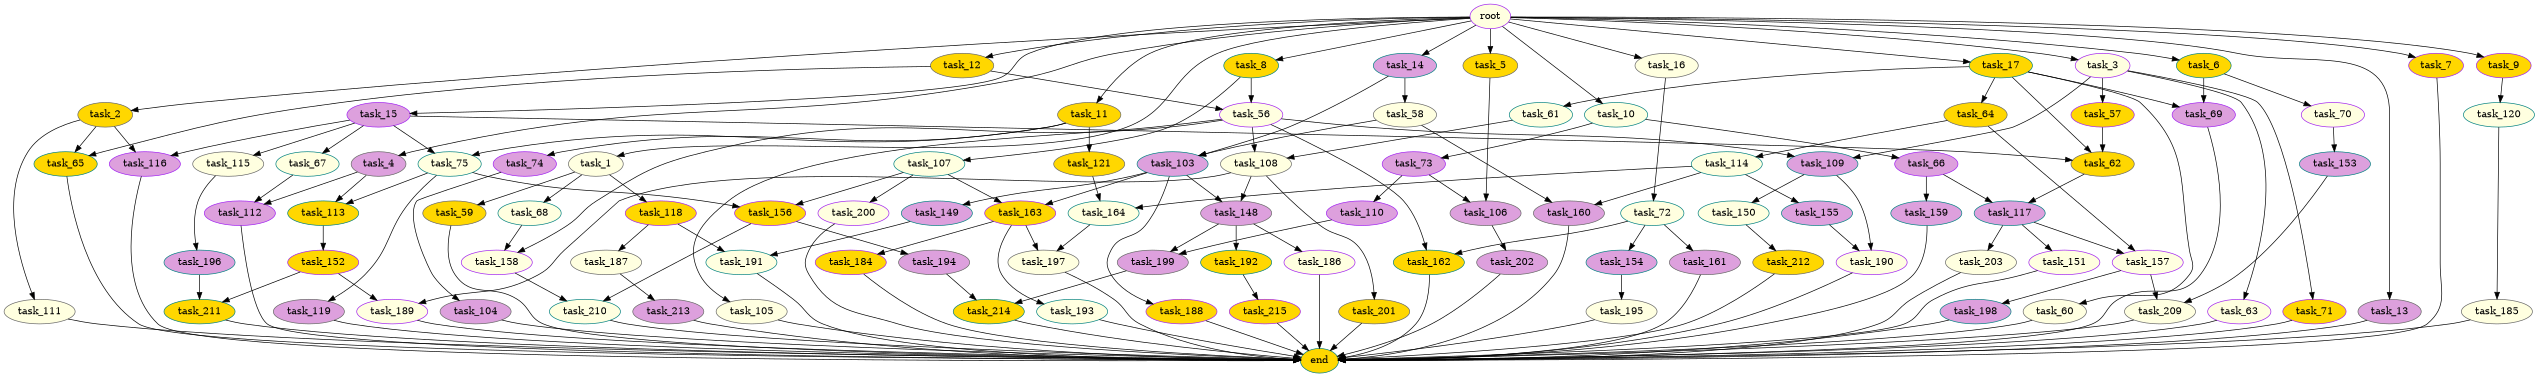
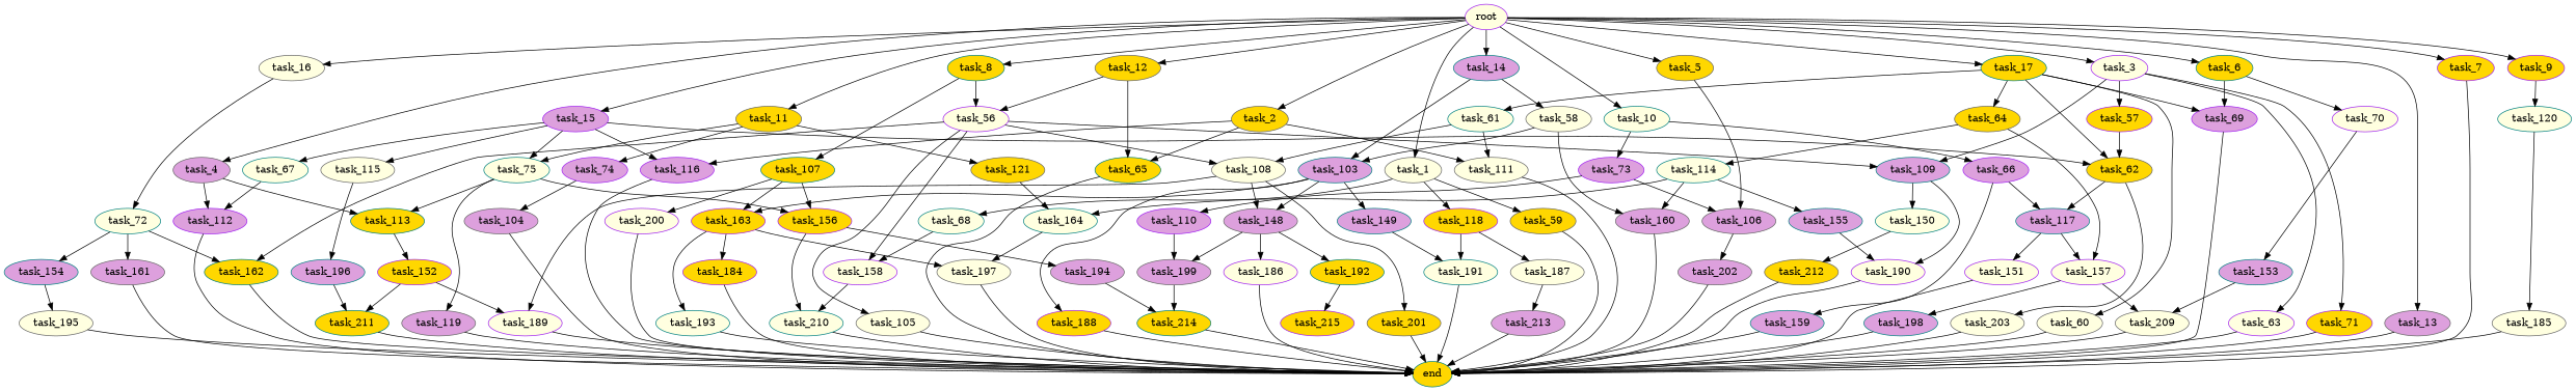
  digraph {
    node [color=gray40 fillcolor=lightyellow style=filled]
    task_112 [color=purple fillcolor=plum]
    task_67 [color=teal]
    end [color=teal fillcolor=gold]
    task_193 [color=teal]
    task_12 [fillcolor=gold]
    task_56 [color=purple]
    task_65 [color=teal fillcolor=gold]
    task_162 [color=teal fillcolor=gold]
    task_109 [color=teal fillcolor=plum]
    task_105
    task_158 [color=purple]
    task_108
    task_201 [fillcolor=gold]
    task_5 [fillcolor=gold]
    task_106 [fillcolor=plum]
    task_202 [fillcolor=plum]
    task_63 [color=purple]
    task_196 [color=teal fillcolor=plum]
    task_211 [color=teal fillcolor=gold]
    task_197
    task_164 [color=teal]
    task_17 [color=teal fillcolor=gold]
    task_60
    task_64 [fillcolor=gold]
    task_69 [color=purple fillcolor=plum]
    task_62 [fillcolor=gold]
    task_61 [color=teal]
    task_114 [color=teal]
    task_157 [color=purple]
    task_117 [color=teal fillcolor=plum]
    task_111
    task_2 [fillcolor=gold]
    task_116 [color=purple fillcolor=plum]
    task_121 [fillcolor=gold]
    task_13 [fillcolor=plum]
    task_161 [fillcolor=plum]
    task_198 [color=teal fillcolor=plum]
    task_15 [color=purple fillcolor=plum]
    task_75 [color=teal]
    task_115
    task_156 [color=purple fillcolor=gold]
    task_119 [fillcolor=plum]
    task_113 [color=teal fillcolor=gold]
    task_163 [color=purple fillcolor=gold]
    task_184 [color=purple fillcolor=gold]
    task_58
    task_103 [color=teal fillcolor=plum]
    task_160 [fillcolor=plum]
    task_188 [color=purple fillcolor=gold]
    task_148 [fillcolor=plum]
    task_149 [color=teal fillcolor=plum]
    task_11 [fillcolor=gold]
    task_74 [color=purple fillcolor=plum]
    task_104 [fillcolor=plum]
    task_212 [fillcolor=gold]
    task_150 [color=teal]
    task_151 [color=purple]
    task_190 [color=purple]
    task_191 [color=teal]
    task_155 [color=teal fillcolor=plum]
    task_209
    task_194 [fillcolor=plum]
    task_210 [color=teal]
    task_214 [color=teal fillcolor=gold]
    root [color=purple]
    task_8 [color=teal fillcolor=gold]
    task_1
    task_3 [color=purple]
    task_7 [color=purple fillcolor=gold]
    task_9 [color=purple fillcolor=gold]
    task_4 [fillcolor=plum]
    task_16
    task_6 [color=teal fillcolor=gold]
    task_10 [color=teal]
    task_14 [color=teal fillcolor=plum]
-   task_107 [color=teal]
+   task_107 [color=teal fillcolor=gold]
    task_118 [color=purple fillcolor=gold]
    task_68 [color=teal]
    task_59 [fillcolor=gold]
    task_57 [color=purple fillcolor=gold]
    task_71 [color=purple fillcolor=gold]
    task_120 [color=teal]
    task_72 [color=teal]
    task_70 [color=purple]
    task_66 [color=purple fillcolor=plum]
    task_73 [color=purple fillcolor=plum]
    task_154 [color=teal fillcolor=plum]
    task_195
    task_152 [color=purple fillcolor=gold]
    task_189 [color=purple]
    task_200 [color=purple]
    task_215 [color=purple fillcolor=gold]
    task_186 [color=purple]
    task_199 [fillcolor=plum]
    task_192 [color=teal fillcolor=gold]
    task_159 [color=teal fillcolor=plum]
    task_203
    task_110 [color=purple fillcolor=plum]
    task_213 [fillcolor=plum]
    task_187
    task_185
    task_153 [color=teal fillcolor=plum]
    task_112 -> end
    task_67 -> task_112
    task_193 -> end
    task_12 -> task_56
    task_12 -> task_65
    task_56 -> task_162
    task_56 -> task_109
    task_56 -> task_105
    task_56 -> task_158
    task_56 -> task_108
    task_65 -> end
    task_162 -> end
    task_109 -> task_150
    task_109 -> task_190
    task_105 -> end
    task_158 -> task_210
    task_108 -> task_201
    task_108 -> task_148
    task_108 -> task_189
    task_201 -> end
    task_5 -> task_106
    task_106 -> task_202
    task_202 -> end
    task_63 -> end
    task_196 -> task_211
    task_211 -> end
    task_197 -> end
    task_164 -> task_197
    task_17 -> task_60
    task_17 -> task_64
    task_17 -> task_69
    task_17 -> task_62
    task_17 -> task_61
    task_60 -> end
    task_64 -> task_114
    task_64 -> task_157
    task_69 -> end
    task_62 -> task_117
    task_61 -> task_108
+   task_61 -> task_111
    task_114 -> task_164
    task_114 -> task_160
    task_114 -> task_155
    task_157 -> task_198
    task_157 -> task_209
    task_117 -> task_157
    task_117 -> task_151
-   task_117 -> task_203
+   task_62 -> task_203
    task_111 -> end
    task_2 -> task_65
    task_2 -> task_111
    task_2 -> task_116
    task_116 -> end
    task_121 -> task_164
    task_13 -> end
    task_161 -> end
    task_198 -> end
    task_15 -> task_67
    task_15 -> task_62
    task_15 -> task_116
    task_15 -> task_75
    task_15 -> task_115
    task_75 -> task_156
    task_75 -> task_119
    task_75 -> task_113
    task_115 -> task_196
    task_156 -> task_194
    task_156 -> task_210
    task_119 -> end
    task_113 -> task_152
    task_163 -> task_193
    task_163 -> task_197
    task_163 -> task_184
    task_184 -> end
    task_58 -> task_103
    task_58 -> task_160
    task_103 -> task_163
    task_103 -> task_188
    task_103 -> task_148
    task_103 -> task_149
    task_160 -> end
    task_188 -> end
    task_148 -> task_186
    task_148 -> task_199
    task_148 -> task_192
    task_149 -> task_191
    task_11 -> task_121
    task_11 -> task_75
    task_11 -> task_74
    task_74 -> task_104
    task_104 -> end
    task_212 -> end
    task_150 -> task_212
    task_151 -> end
    task_190 -> end
    task_191 -> end
    task_155 -> task_190
    task_209 -> end
    task_194 -> task_214
    task_210 -> end
    task_214 -> end
    root -> task_12
    root -> task_5
    root -> task_17
    root -> task_2
    root -> task_13
    root -> task_15
    root -> task_11
    root -> task_8
    root -> task_1
    root -> task_3
    root -> task_7
    root -> task_9
    root -> task_4
    root -> task_16
    root -> task_6
    root -> task_10
    root -> task_14
    task_8 -> task_56
    task_8 -> task_107
    task_1 -> task_118
    task_1 -> task_68
    task_1 -> task_59
    task_3 -> task_109
    task_3 -> task_63
    task_3 -> task_57
    task_3 -> task_71
    task_7 -> end
    task_9 -> task_120
    task_4 -> task_112
    task_4 -> task_113
    task_16 -> task_72
    task_6 -> task_69
    task_6 -> task_70
    task_10 -> task_66
    task_10 -> task_73
    task_14 -> task_58
    task_14 -> task_103
    task_107 -> task_156
    task_107 -> task_163
    task_107 -> task_200
    task_118 -> task_191
    task_118 -> task_187
    task_68 -> task_158
    task_59 -> end
    task_57 -> task_62
    task_71 -> end
    task_120 -> task_185
    task_72 -> task_162
    task_72 -> task_161
    task_72 -> task_154
    task_70 -> task_153
    task_66 -> task_117
    task_66 -> task_159
    task_73 -> task_106
    task_73 -> task_110
    task_154 -> task_195
    task_195 -> end
    task_152 -> task_211
    task_152 -> task_189
    task_189 -> end
    task_200 -> end
-   task_215 -> end
    task_186 -> end
    task_199 -> task_214
    task_192 -> task_215
    task_159 -> end
    task_203 -> end
    task_110 -> task_199
    task_213 -> end
    task_187 -> task_213
    task_185 -> end
    task_153 -> task_209
  }
